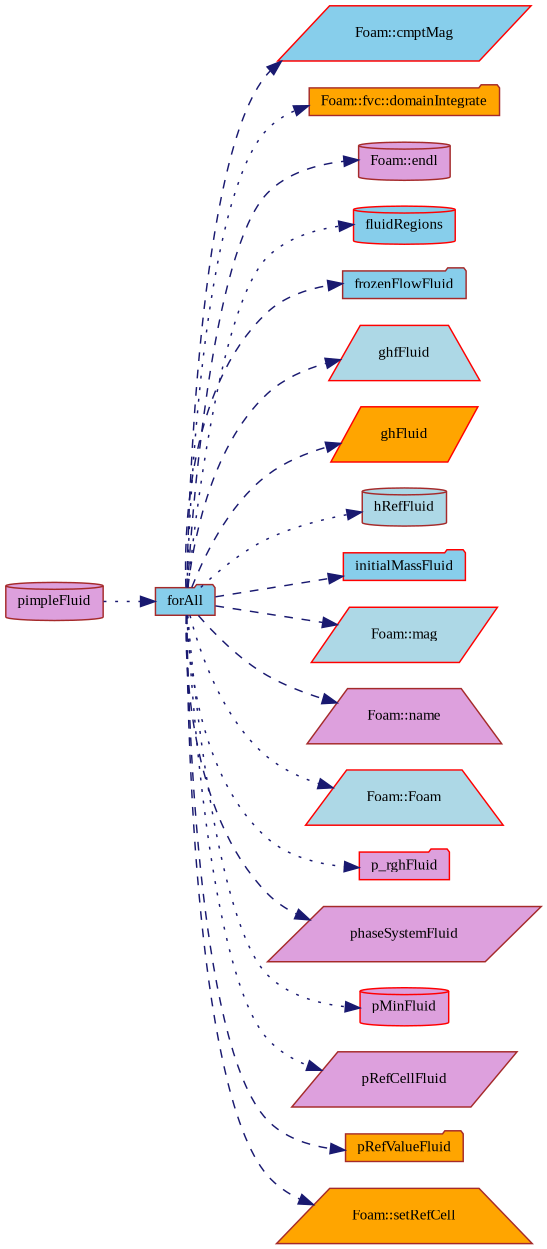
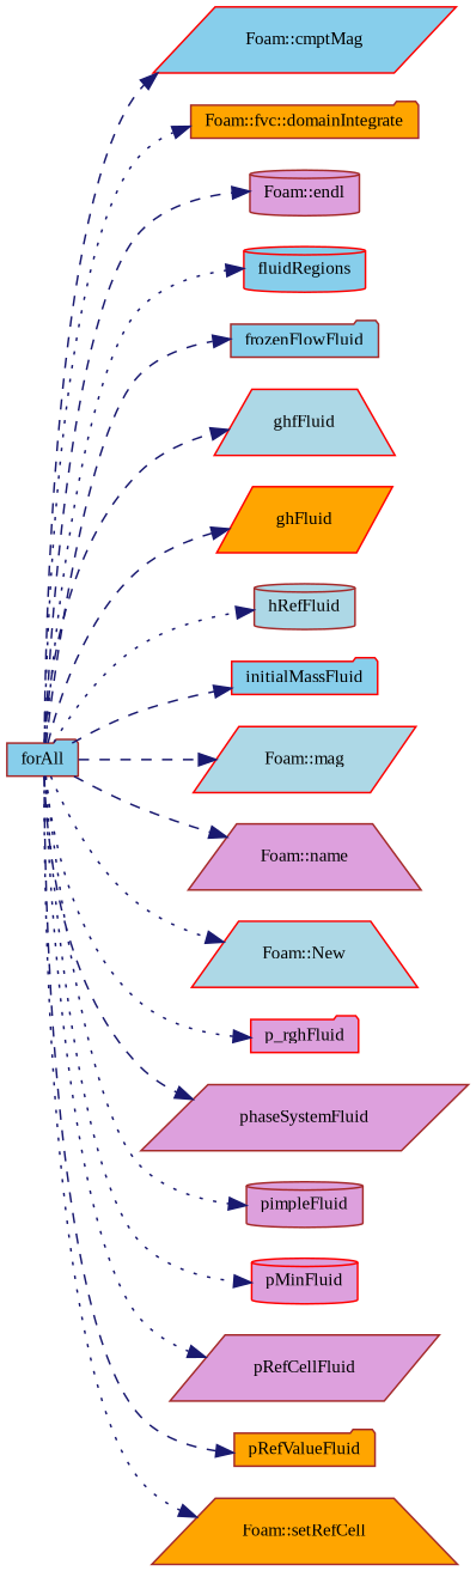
  digraph {
    fontname="Liberation Serif"
    rankdir=LR
    node [color=brown fillcolor=plum fontname="Liberation Serif" fontsize=10 shape=folder style=filled]
    edge [color=midnightblue fontname="Liberation Serif" fontsize=10 labelfontname=Helvetica labelfontsize=10 style=dashed]
    n1 [fillcolor=skyblue fontcolor=black height=0.2 label=forAll width=0.4]
    n2 [color=red fillcolor=skyblue height=0.2 label="Foam::cmptMag" shape=parallelogram width=0.4]
    n3 [fillcolor=orange height=0.2 label="Foam::fvc::domainIntegrate" width=0.4]
    n4 [height=0.2 label="Foam::endl" shape=cylinder width=0.4]
    n5 [color=red fillcolor=skyblue height=0.2 label=fluidRegions shape=cylinder width=0.4]
    n6 [fillcolor=skyblue height=0.2 label=frozenFlowFluid width=0.4]
    n7 [color=red fillcolor=lightblue height=0.2 label=ghfFluid shape=trapezium width=0.4]
    n8 [color=red fillcolor=orange height=0.2 label=ghFluid shape=parallelogram width=0.4]
    n9 [fillcolor=lightblue height=0.2 label=hRefFluid shape=cylinder width=0.4]
    n10 [color=red fillcolor=skyblue height=0.2 label=initialMassFluid width=0.4]
    n11 [color=red fillcolor=lightblue height=0.2 label="Foam::mag" shape=parallelogram width=0.4]
    n12 [height=0.2 label="Foam::name" shape=trapezium width=0.4]
-   n13 [color=red fillcolor=lightblue height=0.2 label="Foam::Foam" shape=trapezium width=0.4]
+   n13 [color=red fillcolor=lightblue height=0.2 label="Foam::New" shape=trapezium width=0.4]
    n14 [color=red height=0.2 label=p_rghFluid width=0.4]
    n15 [height=0.2 label=phaseSystemFluid shape=parallelogram width=0.4]
    n16 [height=0.2 label=pimpleFluid shape=cylinder width=0.4]
    n17 [color=red height=0.2 label=pMinFluid shape=cylinder width=0.4]
    n18 [height=0.2 label=pRefCellFluid shape=parallelogram width=0.4]
    n19 [fillcolor=orange height=0.2 label=pRefValueFluid width=0.4]
    n20 [fillcolor=orange height=0.2 label="Foam::setRefCell" shape=trapezium width=0.4]
    n1 -> n2
    n1 -> n3 [style=dotted]
    n1 -> n4
    n1 -> n5 [style=dotted]
    n1 -> n6
    n1 -> n7
    n1 -> n8
    n1 -> n9 [style=dotted]
    n1 -> n10
    n1 -> n11
    n1 -> n12
    n1 -> n13 [style=dotted]
    n1 -> n14 [style=dotted]
    n1 -> n15
-   n16 -> n1 [style=dotted]
+   n1 -> n16 [style=dotted]
    n1 -> n17 [style=dotted]
    n1 -> n18 [style=dotted]
    n1 -> n19
-   n1 -> n20
+   n1 -> n20 [style=dotted]
  }
